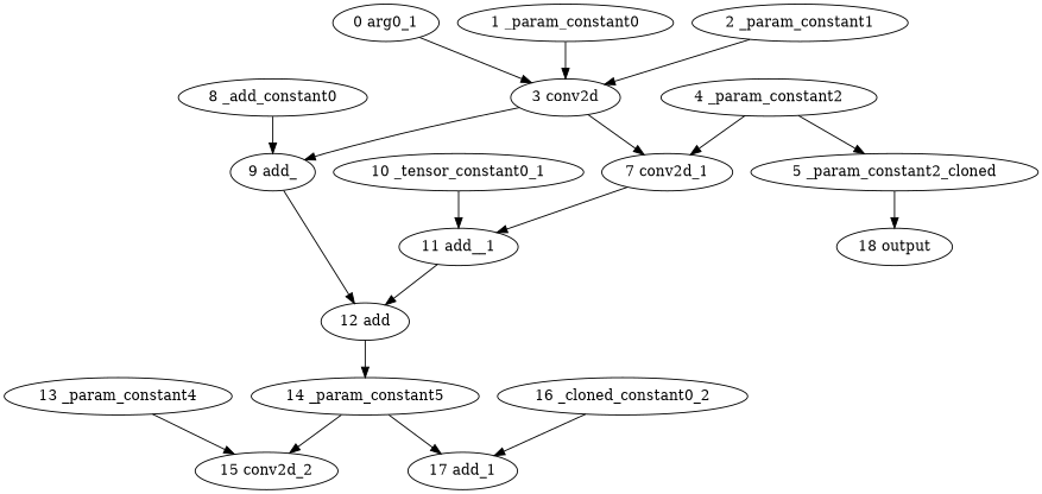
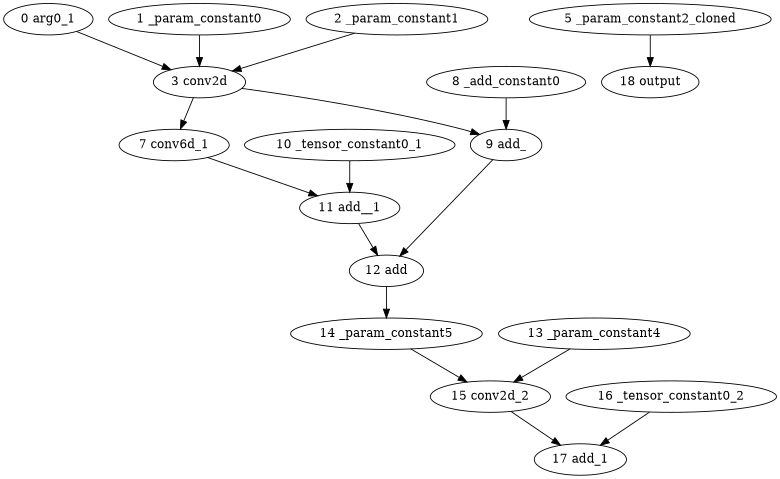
  strict digraph {
    node [type=get_attr]
    "0 arg0_1" [type=input]
    "3 conv2d" [type=conv2d]
-   "7 conv2d_1" [type=conv2d]
+   "7 conv2d_1" [type=conv2d label="7 conv6d_1"]
    "9 add_" [type=add_]
    "1 _param_constant0"
    "2 _param_constant1"
    "11 add__1" [type=add_]
    "12 add" [type=add]
-   "4 _param_constant2"
    "5 _param_constant2_cloned" [type=clone]
    "18 output" [type=output]
    n12 [label="8 _add_constant0"]
    "14 _param_constant5"
    "10 _tensor_constant0_1"
    "15 conv2d_2" [type=conv2d]
    "17 add_1" [type=add]
    "13 _param_constant4"
-   "16 _tensor_constant0_2" [label="16 _cloned_constant0_2"]
+   "16 _tensor_constant0_2"
    "0 arg0_1" -> "3 conv2d"
    "3 conv2d" -> "7 conv2d_1"
    "3 conv2d" -> "9 add_"
    "7 conv2d_1" -> "11 add__1"
    "9 add_" -> "12 add"
    "1 _param_constant0" -> "3 conv2d"
    "2 _param_constant1" -> "3 conv2d"
    "11 add__1" -> "12 add"
    "12 add" -> "14 _param_constant5"
-   "4 _param_constant2" -> "7 conv2d_1"
-   "4 _param_constant2" -> "5 _param_constant2_cloned"
    "5 _param_constant2_cloned" -> "18 output"
    n12 -> "9 add_"
    "14 _param_constant5" -> "15 conv2d_2"
    "10 _tensor_constant0_1" -> "11 add__1"
-   "14 _param_constant5" -> "17 add_1"
+   "15 conv2d_2" -> "17 add_1"
    "13 _param_constant4" -> "15 conv2d_2"
    "16 _tensor_constant0_2" -> "17 add_1"
  }
